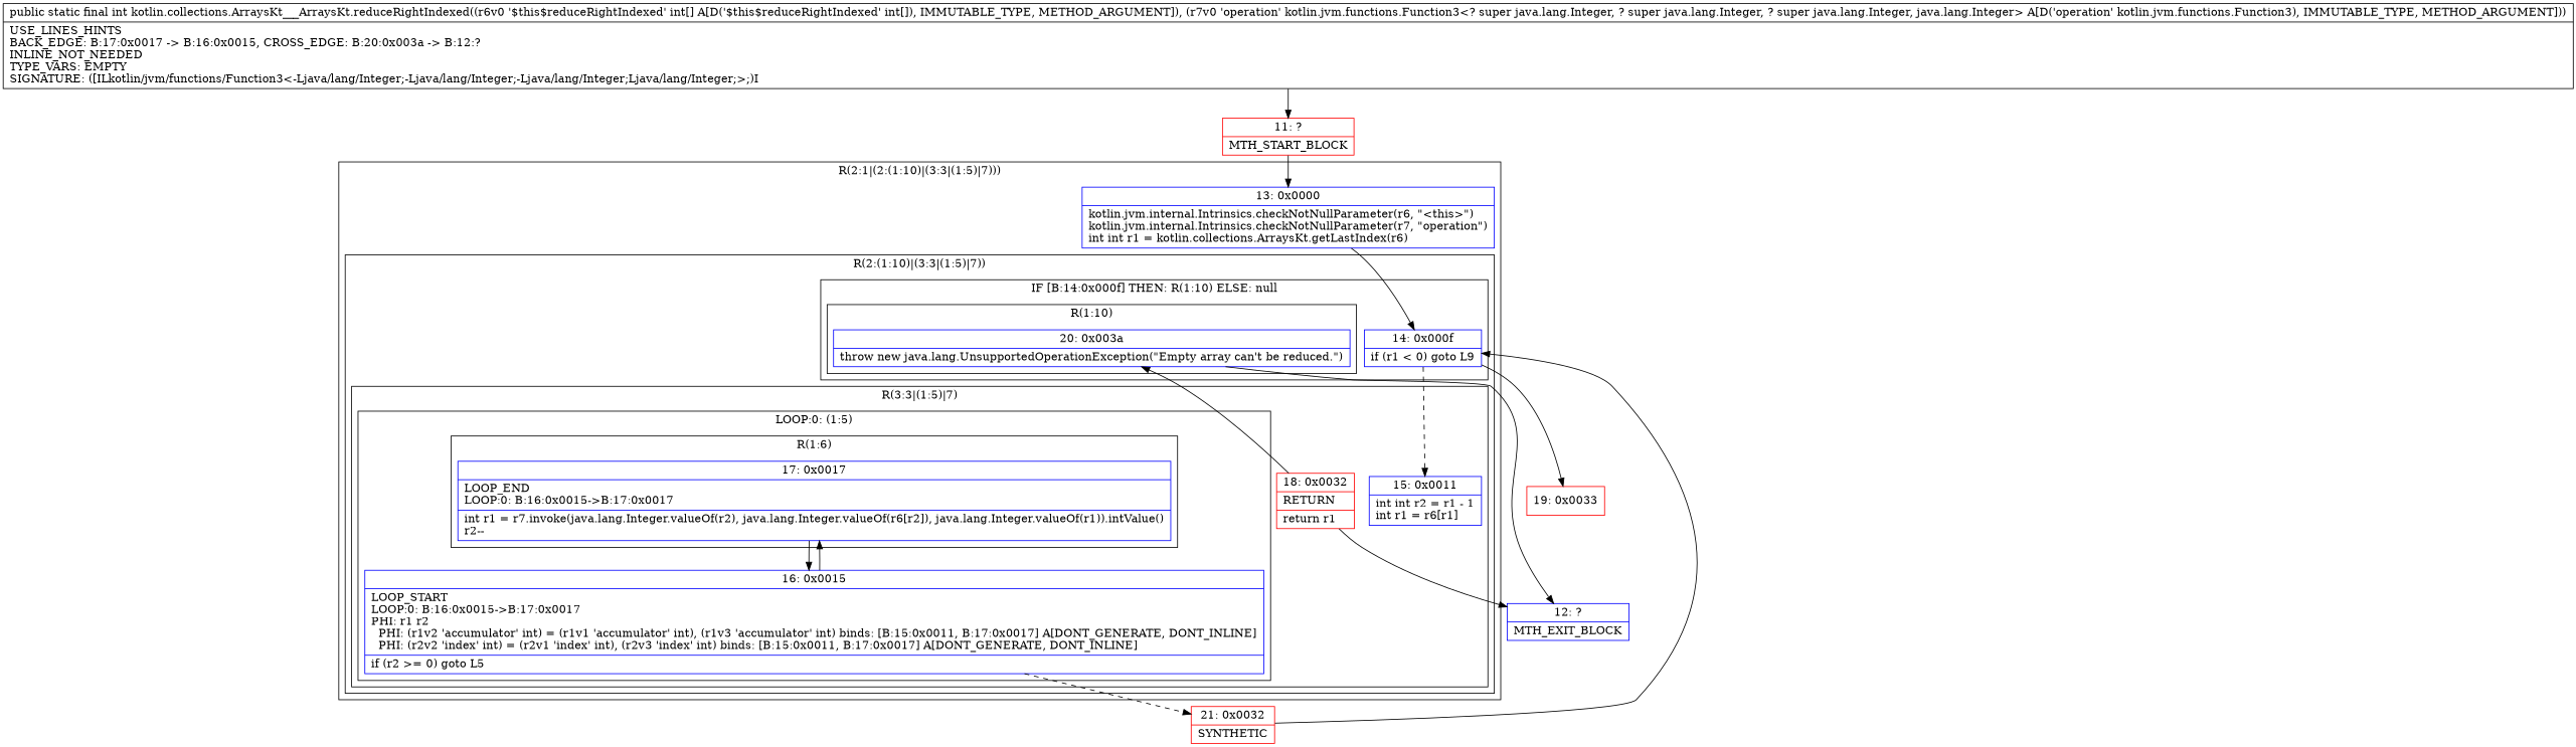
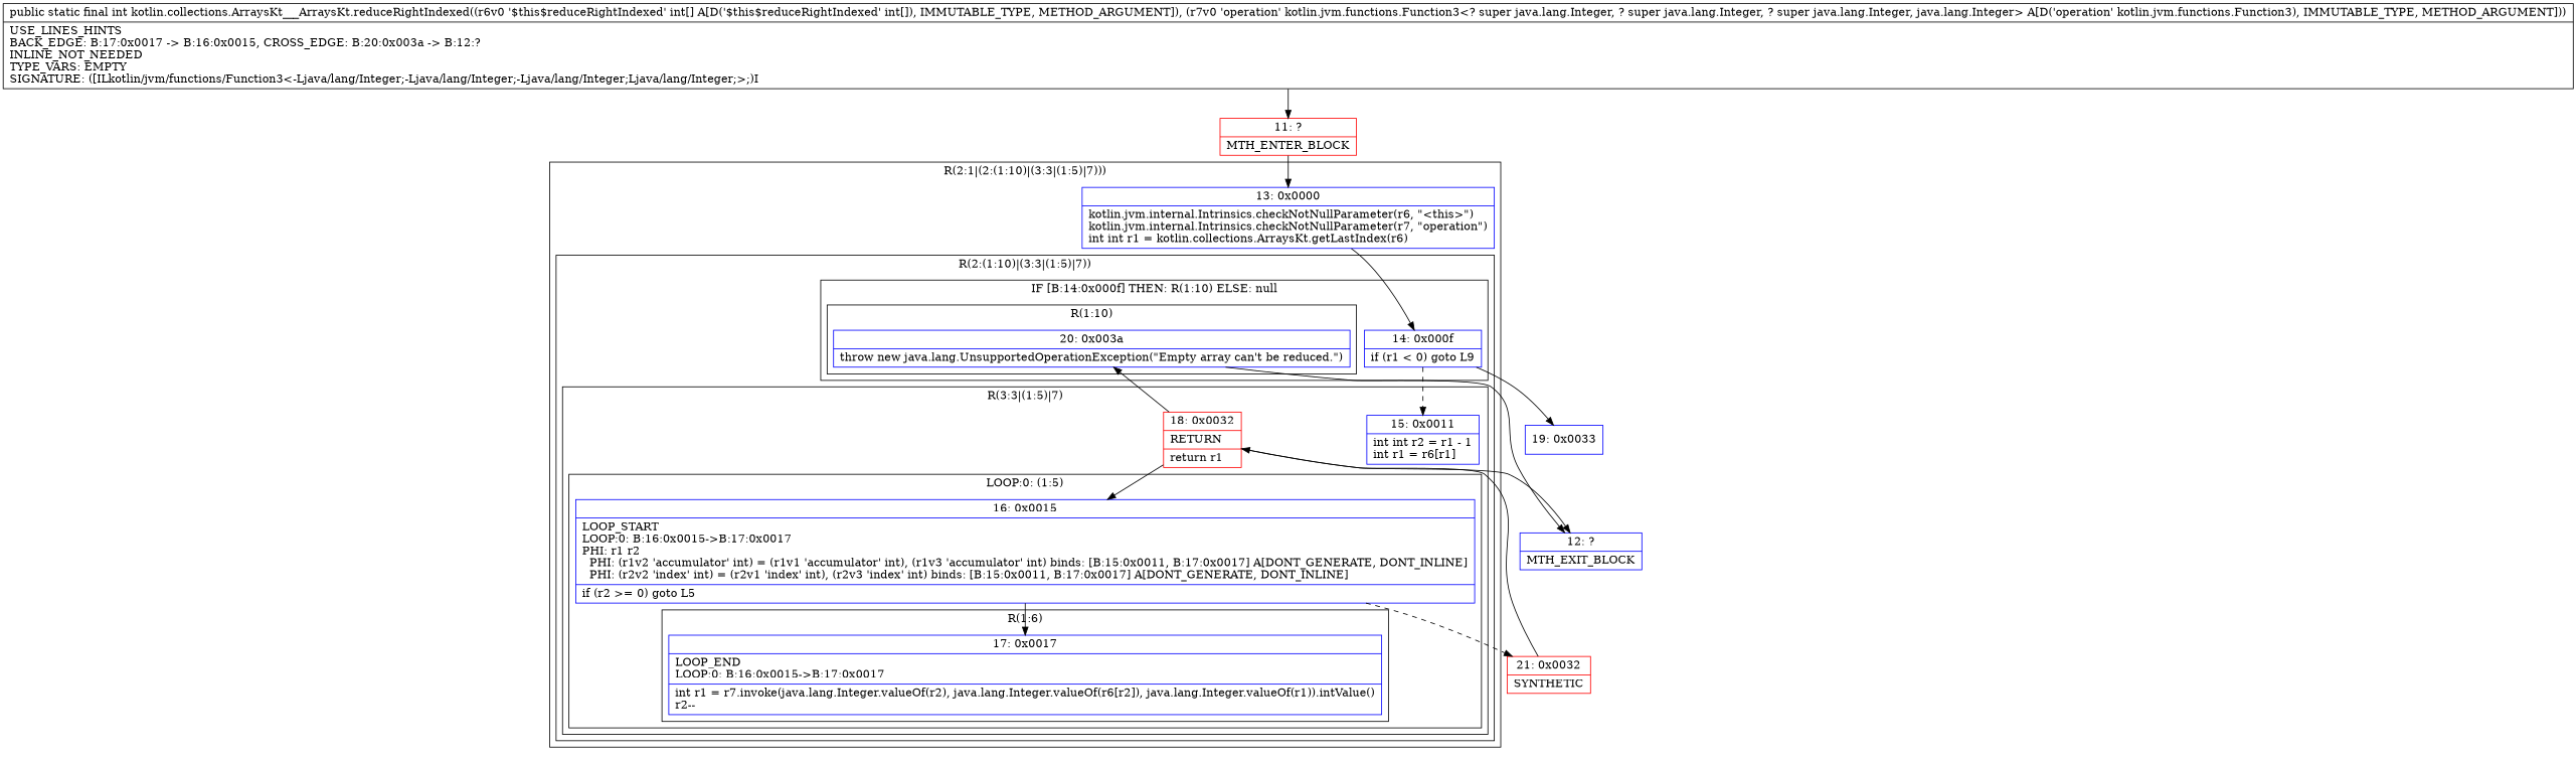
  digraph {
    node [color=blue shape=record]
    n1 [label="{20\:\ 0x003a|throw new java.lang.UnsupportedOperationException(\"Empty array can't be reduced.\")\l}"]
    n2 [label="{14\:\ 0x000f|if (r1 \< 0) goto L9\l}"]
    n3 [label="{17\:\ 0x0017|LOOP_END\lLOOP:0: B:16:0x0015\-\>B:17:0x0017\l|int r1 = r7.invoke(java.lang.Integer.valueOf(r2), java.lang.Integer.valueOf(r6[r2]), java.lang.Integer.valueOf(r1)).intValue()\lr2\-\-\l}"]
    n4 [label="{16\:\ 0x0015|LOOP_START\lLOOP:0: B:16:0x0015\-\>B:17:0x0017\lPHI: r1 r2 \l  PHI: (r1v2 'accumulator' int) = (r1v1 'accumulator' int), (r1v3 'accumulator' int) binds: [B:15:0x0011, B:17:0x0017] A[DONT_GENERATE, DONT_INLINE]\l  PHI: (r2v2 'index' int) = (r2v1 'index' int), (r2v3 'index' int) binds: [B:15:0x0011, B:17:0x0017] A[DONT_GENERATE, DONT_INLINE]\l|if (r2 \>= 0) goto L5\l}"]
    n5 [label="{15\:\ 0x0011|int int r2 = r1 \- 1\lint r1 = r6[r1]\l}"]
    n6 [color=red label="{18\:\ 0x0032|RETURN\l|return r1\l}"]
    n7 [label="{13\:\ 0x0000|kotlin.jvm.internal.Intrinsics.checkNotNullParameter(r6, \"\<this\>\")\lkotlin.jvm.internal.Intrinsics.checkNotNullParameter(r7, \"operation\")\lint int r1 = kotlin.collections.ArraysKt.getLastIndex(r6)\l}"]
    n8 [label="{12\:\ ?|MTH_EXIT_BLOCK\l}"]
-   n9 [color=red label="{19\:\ 0x0033}"]
+   n9 [label="{19\:\ 0x0033}"]
    n10 [color=red label="{21\:\ 0x0032|SYNTHETIC\l}"]
-   n11 [color=red label="{11\:\ ?|MTH_START_BLOCK\l}"]
+   n11 [color=red label="{11\:\ ?|MTH_ENTER_BLOCK\l}"]
    n12 [label="{public static final int kotlin.collections.ArraysKt___ArraysKt.reduceRightIndexed((r6v0 '$this$reduceRightIndexed' int[] A[D('$this$reduceRightIndexed' int[]), IMMUTABLE_TYPE, METHOD_ARGUMENT]), (r7v0 'operation' kotlin.jvm.functions.Function3\<? super java.lang.Integer, ? super java.lang.Integer, ? super java.lang.Integer, java.lang.Integer\> A[D('operation' kotlin.jvm.functions.Function3), IMMUTABLE_TYPE, METHOD_ARGUMENT]))  | USE_LINES_HINTS\lBACK_EDGE: B:17:0x0017 \-\> B:16:0x0015, CROSS_EDGE: B:20:0x003a \-\> B:12:?\lINLINE_NOT_NEEDED\lTYPE_VARS: EMPTY\lSIGNATURE: ([ILkotlin\/jvm\/functions\/Function3\<\-Ljava\/lang\/Integer;\-Ljava\/lang\/Integer;\-Ljava\/lang\/Integer;Ljava\/lang\/Integer;\>;)I\l}" color=""]
    subgraph cluster_1 {
      label="R(2:1|(2:(1:10)|(3:3|(1:5)|7)))"
      n7
      subgraph cluster_2 {
        label="R(2:(1:10)|(3:3|(1:5)|7))"
        subgraph cluster_3 {
          label="IF [B:14:0x000f] THEN: R(1:10) ELSE: null"
          n2
          subgraph cluster_4 {
            label="R(1:10)"
            n1
          }
        }
        subgraph cluster_5 {
          label="R(3:3|(1:5)|7)"
          n5
          n6
          subgraph cluster_6 {
            label="LOOP:0: (1:5)"
            n4
            subgraph cluster_7 {
              label="R(1:6)"
              n3
            }
          }
        }
      }
    }
    n1 -> n8
    n2 -> n5 [style=dashed]
    n2 -> n9
-   n3 -> n4
+   n6 -> n4
    n4 -> n3
    n4 -> n10 [style=dashed]
    n6 -> n1
    n6 -> n8
    n7 -> n2
-   n10 -> n2
+   n10 -> n6
    n11 -> n7
    n12 -> n11
  }
